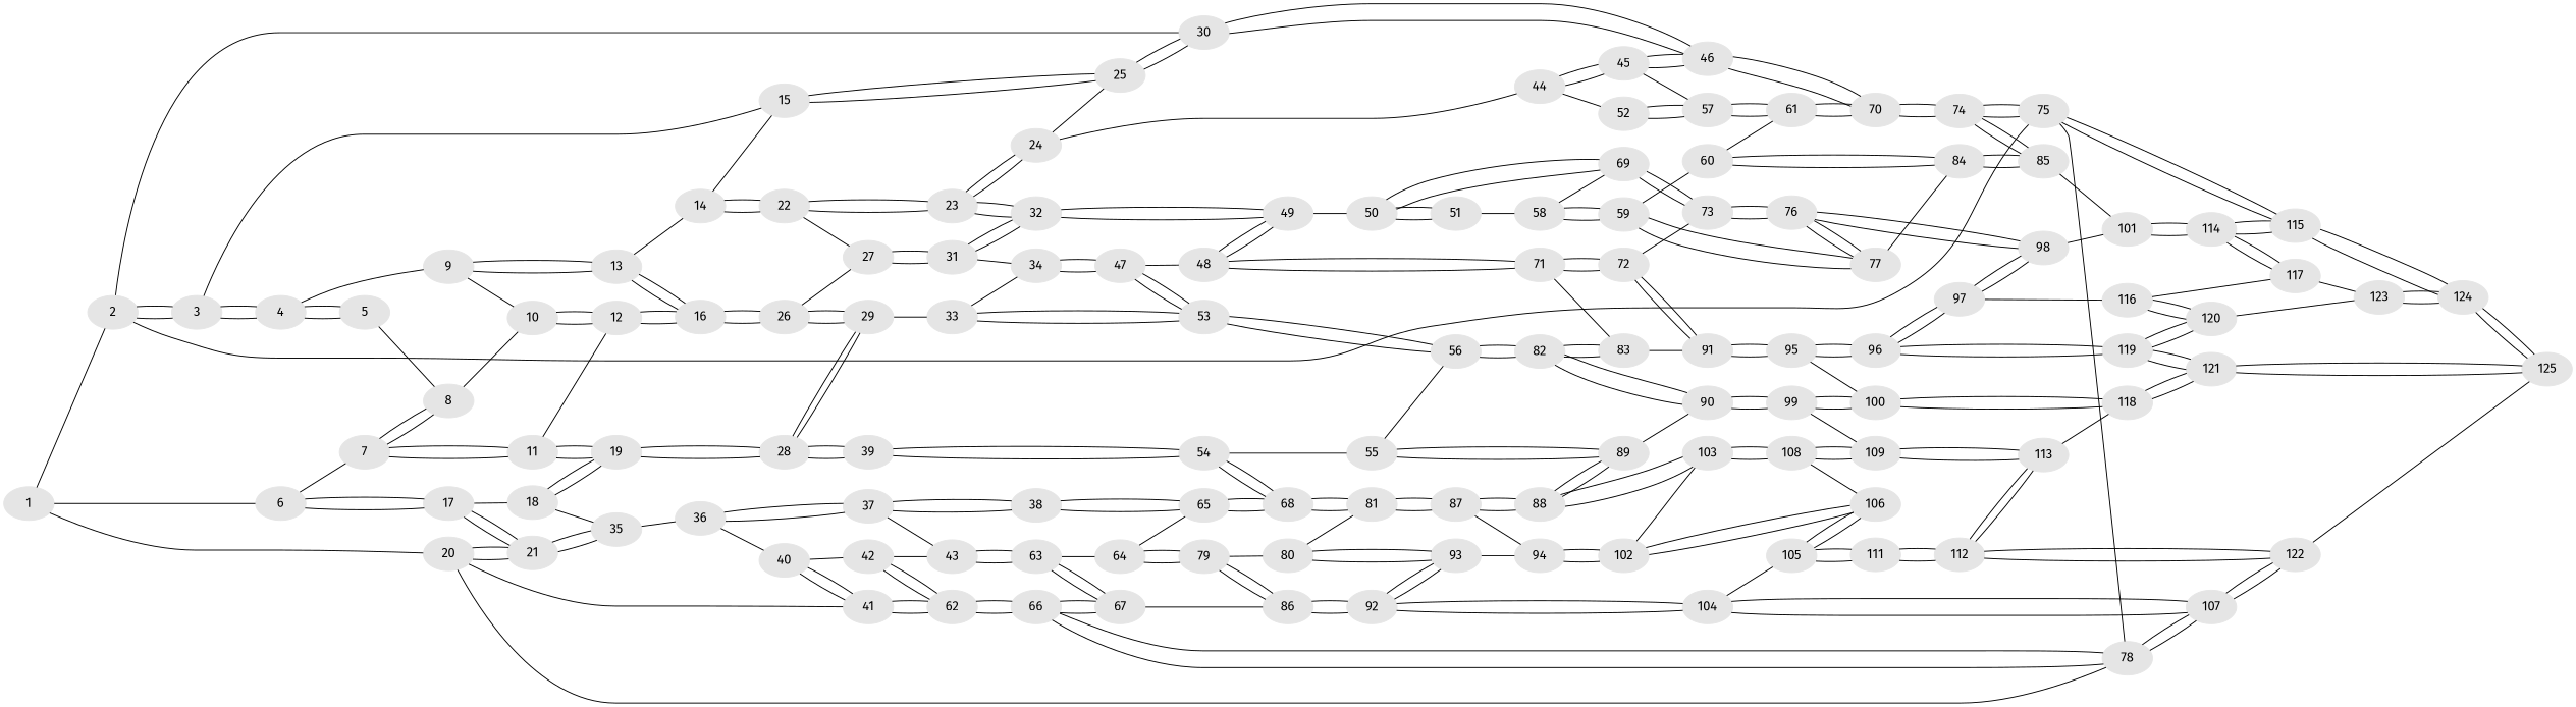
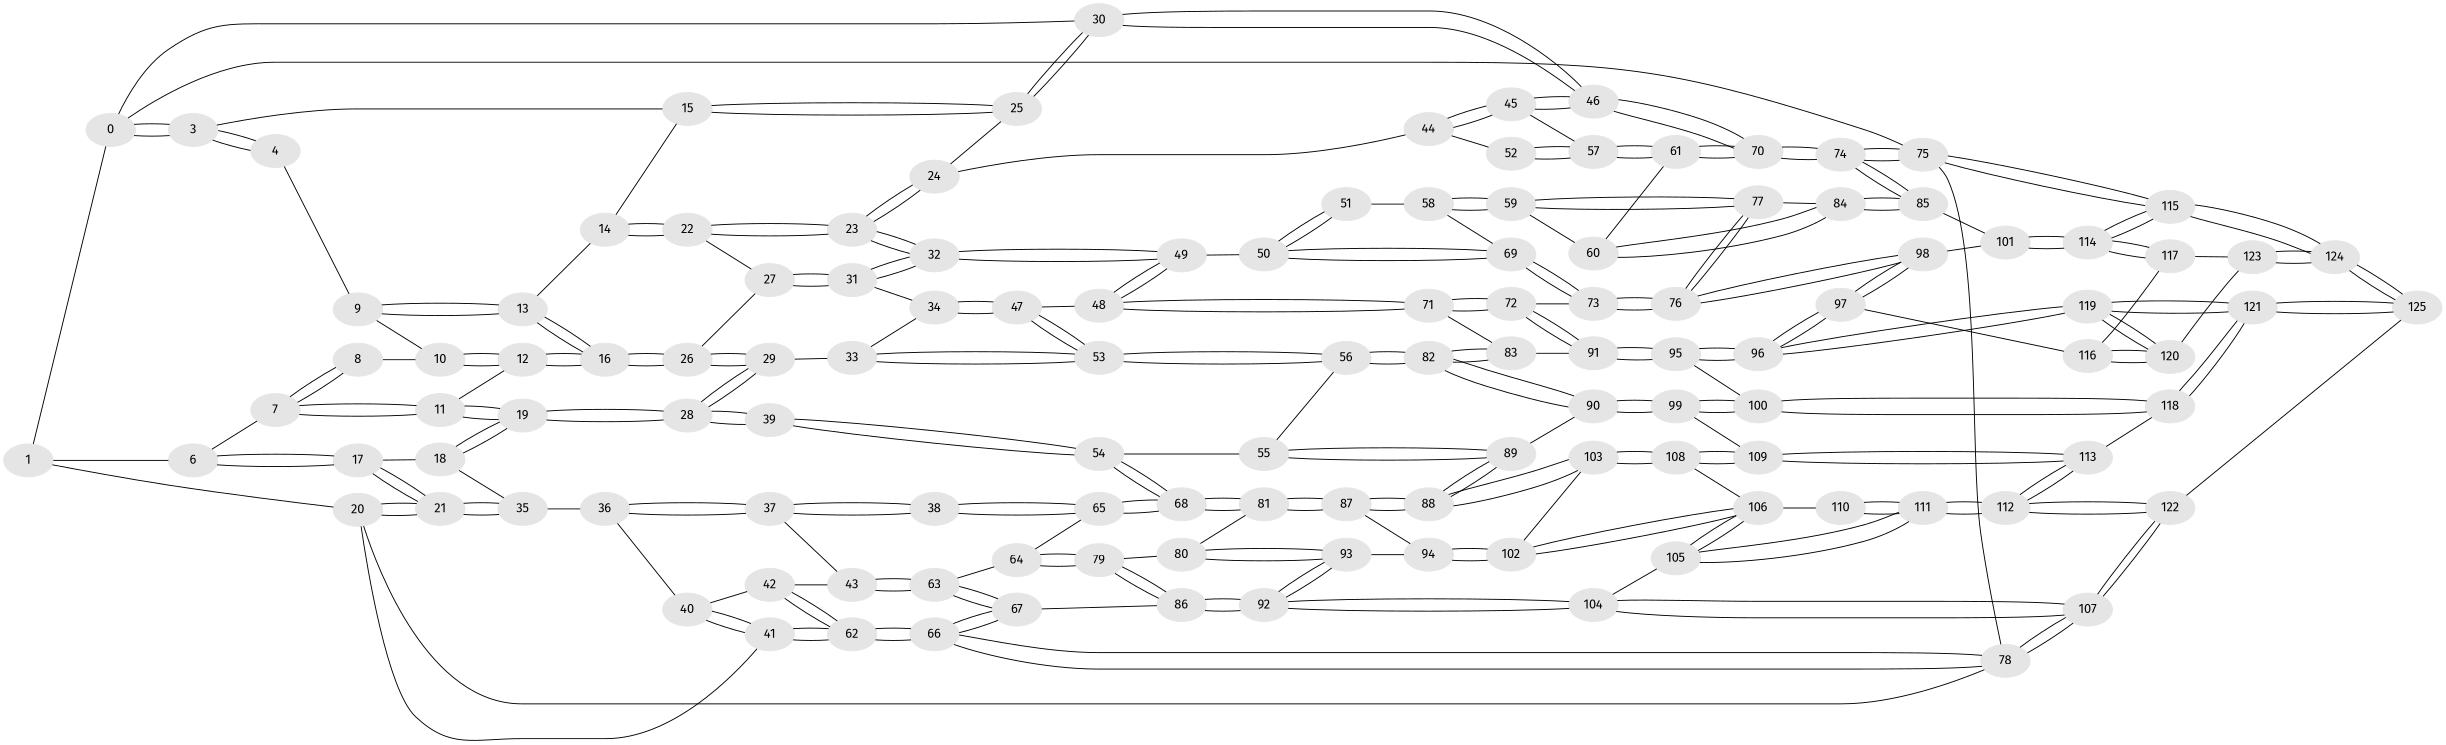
  graph {
    fontname="Fira Sans"
    rankdir=LR
    node [color=gray90 fontname="Fira Sans" style=filled]
    edge [fontname="Fira Sans"]
    1
-   2
+   2 [label=0]
    6
    20
    3
    30
    75
    7
    17
    21
    41
    78
    4
    15
    46
    115
-   5
    9
    25
    8
    10
    13
    11
    18
    12
    19
    16
    14
    28
    26
    22
    23
    27
    29
    35
    36
    39
    62
    107
    24
    32
    31
    44
    49
    45
    52
    33
    34
    54
    53
    70
    47
    50
    56
    48
    37
    40
    38
    43
    42
    65
    63
    68
    55
    66
    64
    67
    57
    61
    74
    71
    72
    83
    51
    69
    58
    73
    59
    82
    89
    81
    90
    60
    77
    84
    85
    79
    86
    80
    92
    87
    76
    91
    95
    98
    101
    124
    122
    93
    94
    88
    99
    114
    104
    103
    102
    108
    100
    109
    96
    105
    106
    97
    119
    118
    116
    120
    121
    117
    113
+   110
    111
    112
    125
    123
    1 -- 2
    1 -- 6
    1 -- 20
    2 -- 3
    2 -- 3
    2 -- 30
    2 -- 75
    6 -- 7
    6 -- 17
    6 -- 17
    20 -- 21
    20 -- 21
    20 -- 41
    20 -- 78
    3 -- 4
    3 -- 4
    3 -- 15
    30 -- 46
    30 -- 46
    75 -- 78
    75 -- 115
    75 -- 115
    7 -- 8
    7 -- 8
    7 -- 11
    7 -- 11
    17 -- 21
    17 -- 21
    17 -- 18
    21 -- 35
    21 -- 35
    41 -- 62
    41 -- 62
    78 -- 107
    78 -- 107
-   4 -- 5
-   4 -- 5
    4 -- 9
    15 -- 25
    15 -- 25
    46 -- 70
    46 -- 70
    115 -- 124
    115 -- 124
-   5 -- 8
    9 -- 10
    9 -- 13
    9 -- 13
    25 -- 30
    25 -- 30
    8 -- 10
    10 -- 12
    10 -- 12
    13 -- 16
    13 -- 16
    13 -- 14
    11 -- 12
    11 -- 19
    11 -- 19
    18 -- 19
    18 -- 19
    18 -- 35
    12 -- 16
    12 -- 16
    19 -- 28
    19 -- 28
    16 -- 26
    16 -- 26
    14 -- 15
    14 -- 22
    14 -- 22
    28 -- 29
    28 -- 29
    28 -- 39
    28 -- 39
    26 -- 27
    26 -- 29
    26 -- 29
    22 -- 23
    22 -- 23
    22 -- 27
    23 -- 24
    23 -- 24
    23 -- 32
    23 -- 32
    27 -- 31
    27 -- 31
    29 -- 33
    35 -- 36
    36 -- 37
    36 -- 37
    36 -- 40
    39 -- 54
    39 -- 54
    62 -- 66
    62 -- 66
    107 -- 122
    107 -- 122
    24 -- 25
    24 -- 44
    32 -- 49
    32 -- 49
    31 -- 32
    31 -- 32
    31 -- 34
    44 -- 45
    44 -- 45
    44 -- 52
    49 -- 50
    45 -- 46
    45 -- 46
    45 -- 57
    52 -- 57
    52 -- 57
    33 -- 34
    33 -- 53
    33 -- 53
    34 -- 47
    34 -- 47
    54 -- 68
    54 -- 68
    54 -- 55
    53 -- 56
    53 -- 56
    70 -- 74
    70 -- 74
    47 -- 53
    47 -- 53
    47 -- 48
    50 -- 51
    50 -- 51
    50 -- 69
    50 -- 69
    56 -- 82
    56 -- 82
    48 -- 49
    48 -- 49
    48 -- 71
    48 -- 71
    37 -- 38
    37 -- 38
    37 -- 43
    40 -- 41
    40 -- 41
    40 -- 42
    38 -- 65
    38 -- 65
    43 -- 63
    43 -- 63
    42 -- 62
    42 -- 62
    42 -- 43
    65 -- 68
    65 -- 68
    63 -- 64
    63 -- 67
    63 -- 67
    68 -- 81
    68 -- 81
    55 -- 56
    55 -- 89
    55 -- 89
    66 -- 78
    66 -- 78
    66 -- 67
    66 -- 67
    64 -- 65
    64 -- 79
    64 -- 79
    67 -- 86
    57 -- 61
    57 -- 61
    61 -- 70
    61 -- 70
    74 -- 75
    74 -- 75
    74 -- 85
    74 -- 85
    71 -- 72
    71 -- 72
    71 -- 83
    72 -- 73
    72 -- 91
    72 -- 91
    83 -- 91
    51 -- 58
    69 -- 73
    69 -- 73
    58 -- 69
    58 -- 59
    58 -- 59
    73 -- 76
    73 -- 76
    59 -- 60
    59 -- 77
    59 -- 77
    82 -- 83
    82 -- 83
    82 -- 90
    82 -- 90
    89 -- 90
    81 -- 87
    81 -- 87
    90 -- 99
    90 -- 99
    60 -- 61
    60 -- 84
    60 -- 84
    77 -- 84
    84 -- 85
    84 -- 85
    85 -- 101
    79 -- 86
    79 -- 86
    79 -- 80
    86 -- 92
    86 -- 92
    80 -- 81
    80 -- 93
    80 -- 93
    92 -- 93
    92 -- 93
    92 -- 104
    92 -- 104
    87 -- 94
    87 -- 88
    87 -- 88
    76 -- 77
    76 -- 77
    76 -- 98
    76 -- 98
    91 -- 95
    91 -- 95
    95 -- 100
    95 -- 96
    95 -- 96
    98 -- 101
    101 -- 114
    101 -- 114
    124 -- 125
    124 -- 125
    122 -- 125
    93 -- 94
    94 -- 102
    94 -- 102
    88 -- 89
    88 -- 89
    88 -- 103
    88 -- 103
    99 -- 100
    99 -- 100
    99 -- 109
    114 -- 115
    114 -- 115
    114 -- 117
    114 -- 117
    104 -- 107
    104 -- 107
    104 -- 105
    103 -- 108
    103 -- 108
    102 -- 103
    102 -- 106
    102 -- 106
    108 -- 109
    108 -- 109
    108 -- 106
    100 -- 118
    100 -- 118
    109 -- 113
    109 -- 113
    96 -- 97
    96 -- 97
    96 -- 119
    96 -- 119
    105 -- 106
    105 -- 106
    105 -- 111
    105 -- 111
+   106 -- 110
    97 -- 98
    97 -- 98
    97 -- 116
    119 -- 120
    119 -- 120
    119 -- 121
    119 -- 121
    118 -- 121
    118 -- 121
    116 -- 120
    116 -- 120
    116 -- 117
    120 -- 123
    121 -- 125
    121 -- 125
    117 -- 123
    113 -- 118
+   110 -- 111
+   110 -- 111
    111 -- 112
    111 -- 112
    112 -- 122
    112 -- 122
    112 -- 113
    112 -- 113
    123 -- 124
    123 -- 124
  }
